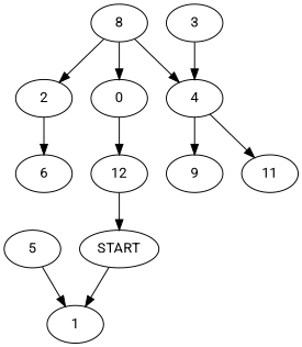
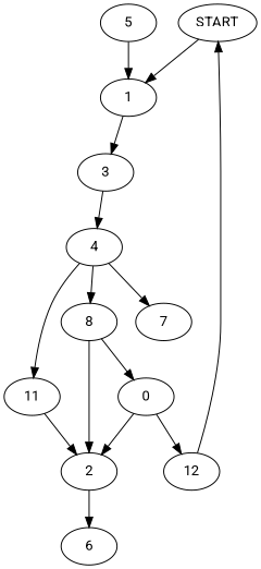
  digraph {
    fontname=Roboto
    node [fontname=Roboto]
    edge [fontname=Roboto]
    n1 [label=START]
    1
    3
    2
    6
    4
    5
-   7 [label=9]
+   7
    8
    11
    n11 [label=0]
    12
    n1 -> 1
+   1 -> 3
    3 -> 4
    2 -> 6
    4 -> 7
-   8 -> 4
+   4 -> 8
    4 -> 11
    5 -> 1
    8 -> 2
    8 -> n11
+   11 -> 2
+   n11 -> 2
    n11 -> 12
    12 -> n1
  }
